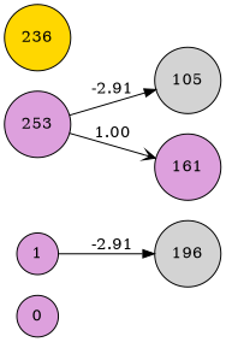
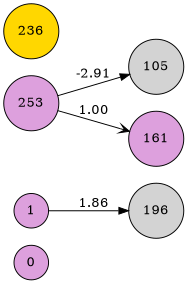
  digraph {
    rankdir=LR
    node [fillcolor=plum shape=circle style=filled]
    edge [arrowhead=normal]
    n1 [label=0]
    n2 [label=1]
    n3 [fillcolor=lightgrey label=196]
    n4 [fillcolor=lightgrey label=105]
    n5 [label=161]
    n6 [label=253]
    n7 [fillcolor=gold label=236]
-   n2 -> n3 [label=-2.91]
+   n2 -> n3 [label=1.86]
    n6 -> n4 [label=-2.91]
    n6 -> n5 [arrowhead=vee label=1.00]
  }
